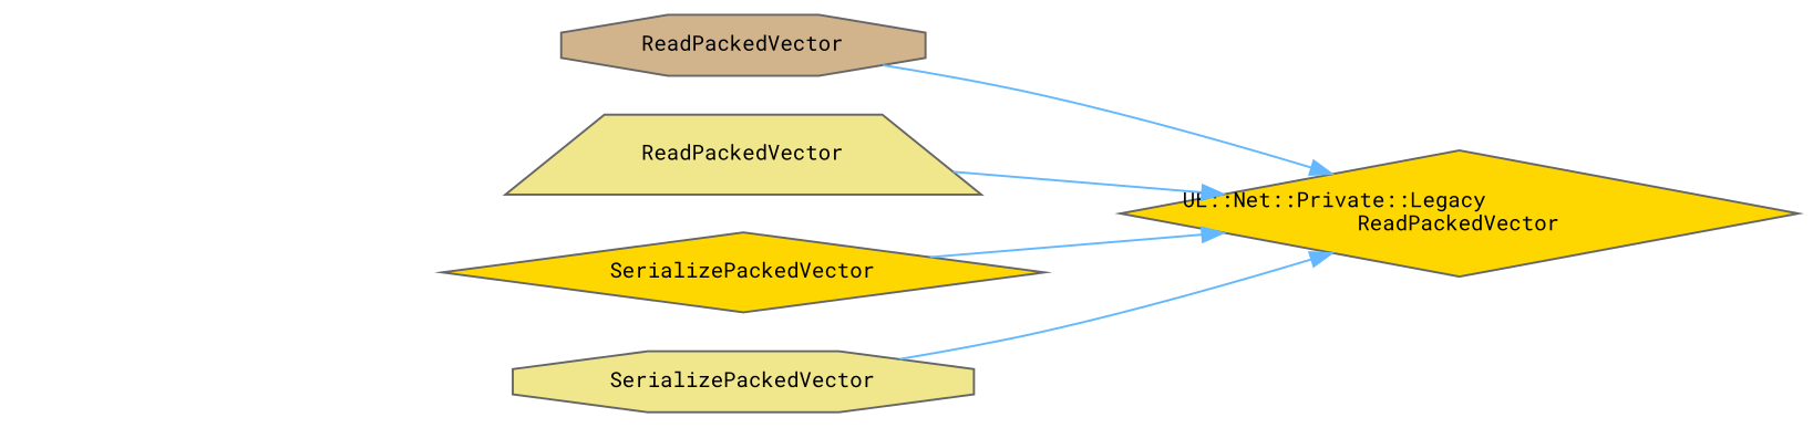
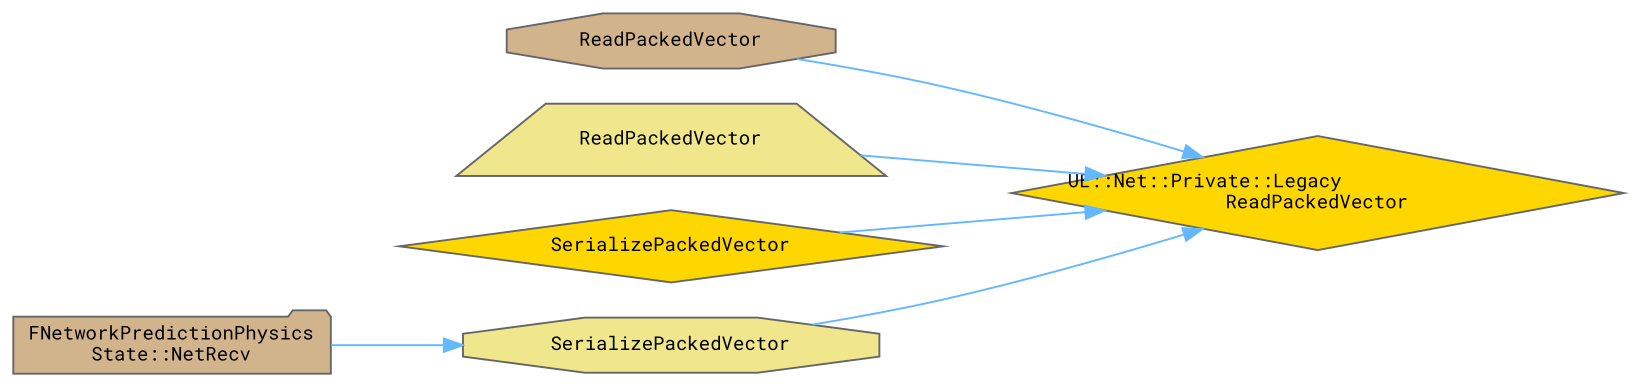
  digraph {
    rankdir=RL
    fontname="Roboto Mono"
    node [color=grey40 fillcolor=gold fontname="Roboto Mono" fontsize=10 shape=diamond style=filled]
    edge [color=steelblue1 dir=back fontname="Roboto Mono" fontsize=10 labelfontname=Helvetica labelfontsize=10 style=solid]
    n1 [color=gray40 fontcolor=black height=0.2 label="UE::Net::Private::Legacy\lReadPackedVector" width=0.4]
    n2 [fillcolor=tan height=0.2 label=ReadPackedVector shape=octagon width=0.4]
    n3 [fillcolor=khaki height=0.2 label=ReadPackedVector shape=trapezium width=0.4]
    n4 [height=0.2 label=SerializePackedVector width=0.4]
    n5 [fillcolor=khaki height=0.2 label=SerializePackedVector shape=octagon width=0.4]
+   n6 [fillcolor=tan height=0.2 label="FNetworkPredictionPhysics\lState::NetRecv" shape=folder width=0.4]
    n1 -> n2
    n1 -> n3
    n1 -> n4
    n1 -> n5
+   n5 -> n6
  }
